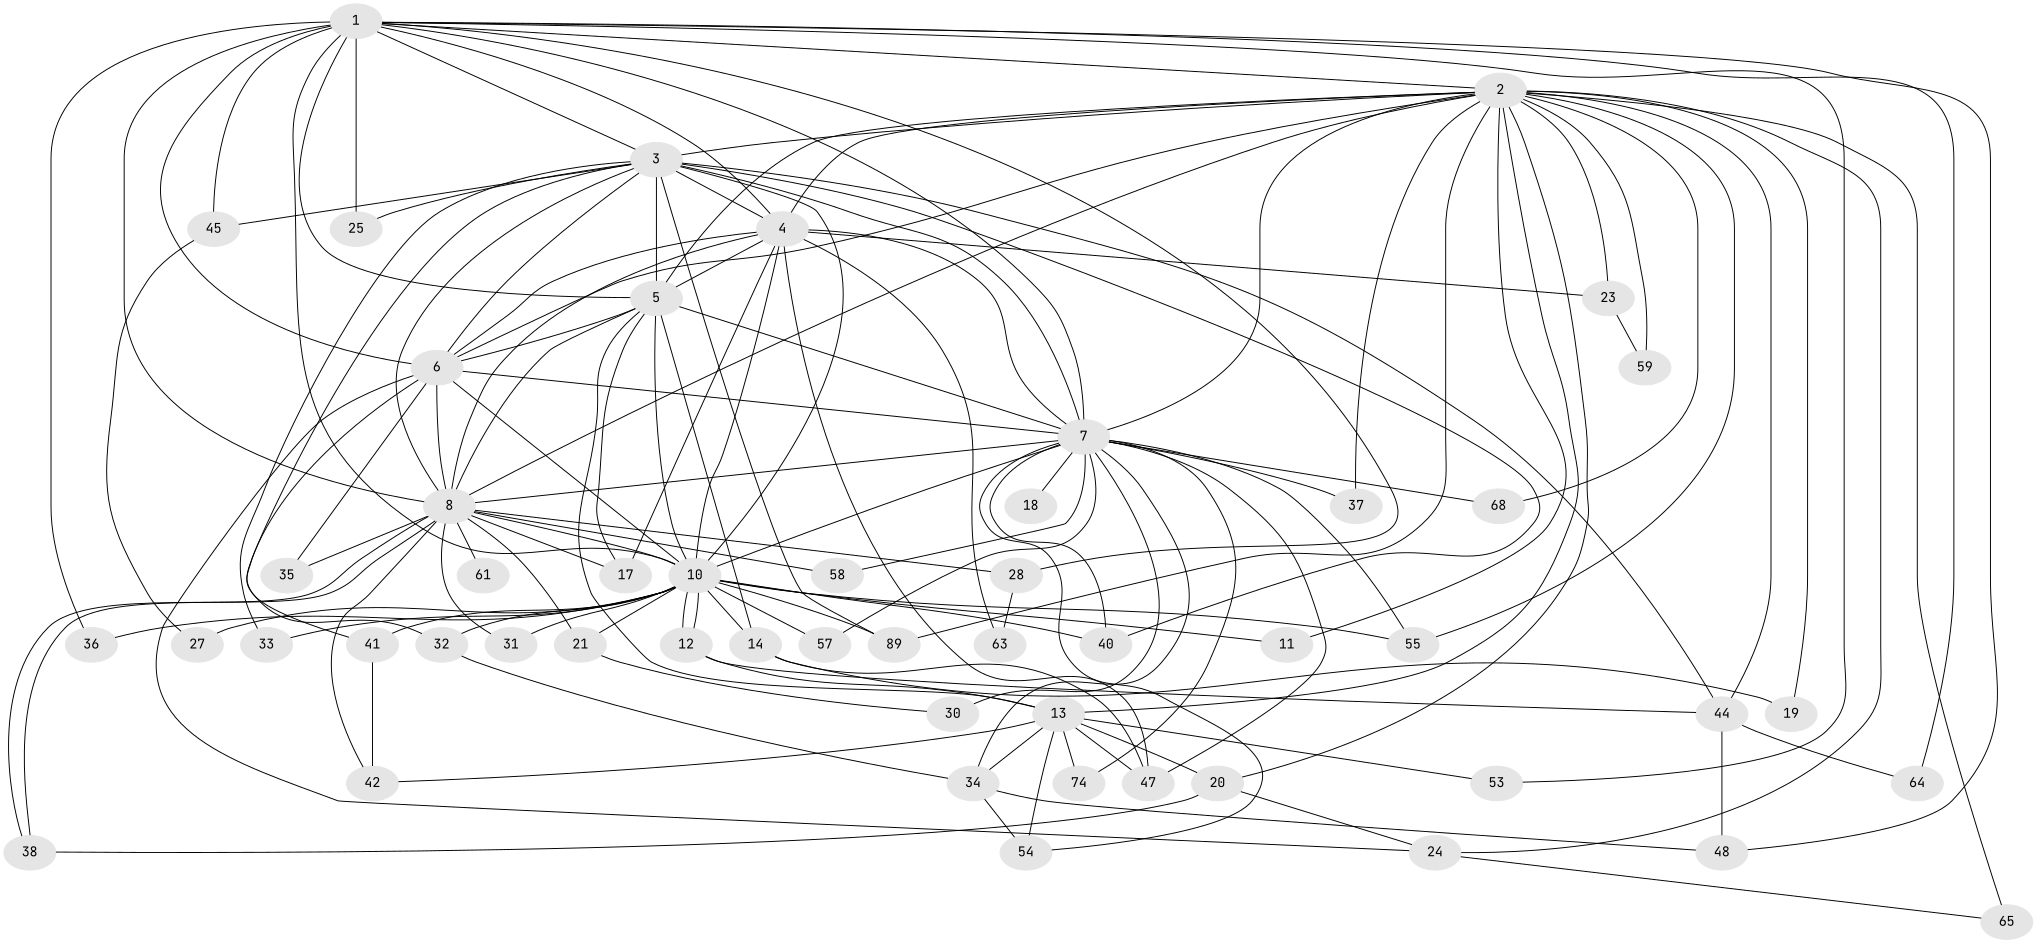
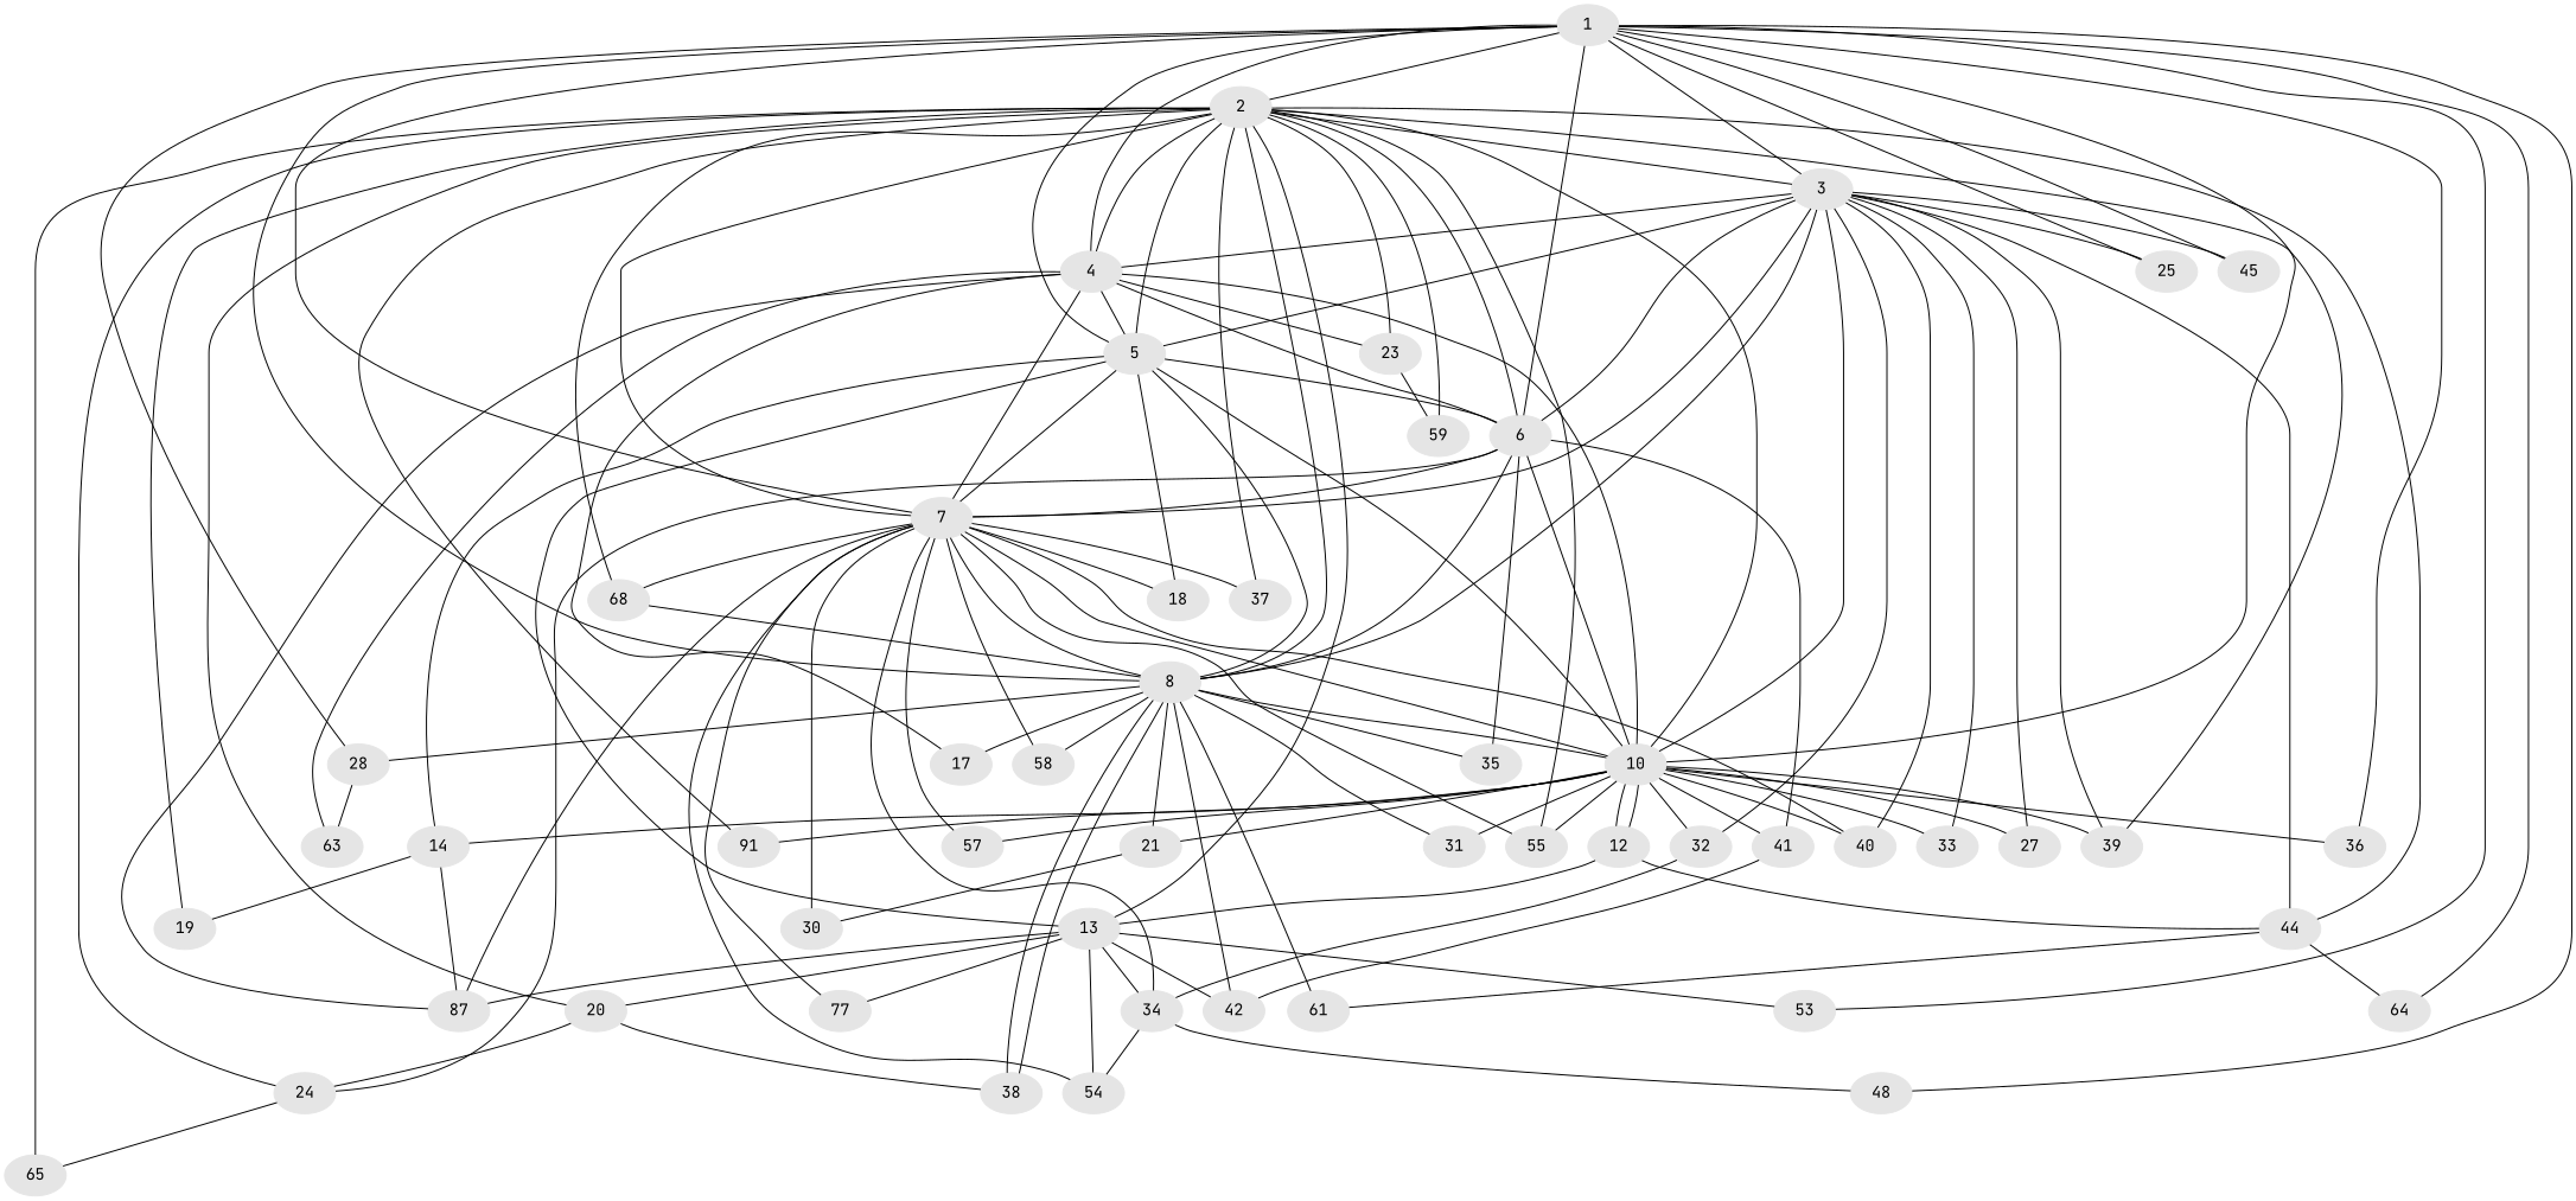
  graph {
    fontname="JetBrains Mono"
    node [color=gray90 fontname="JetBrains Mono" style=filled]
    edge [fontname="JetBrains Mono"]
    1 [super="+16"]
    2 [super="+71"]
    3 [super="+46"]
    4 [super="+26"]
    5 [super="+49"]
    6 [super="+9"]
    7 [super="+15"]
    8 [super="+73"]
    10 [super="+22"]
    25
    28
    36
    45
    48
    53
    n16 [label=64]
    20
-   11
+   11 [label=91]
    13 [super="+29"]
    19
    23
    24 [super="+43"]
    37
-   39 [super="+62" label=89]
+   39 [super="+62"]
    44 [super="+52"]
    55 [super="+64"]
    59
    65
    68
    27
    32
    33
    40
    17
-   47 [super="+60"]
+   47 [super="+60" label=87]
    63
    14 [super="+50"]
    18
    35
    41
    30 [super="+51"]
    34 [super="+70"]
    54 [super="+66"]
    57
    58
-   74
+   74 [label=77]
    21
    31
    38 [super="+67"]
    42 [super="+72"]
    61
    12
    1 -- 2
    1 -- 3
    1 -- 4
    1 -- 5 [weight=2]
    1 -- 6 [weight=2]
    1 -- 7
    1 -- 8
    1 -- 10
    1 -- 25
    1 -- 28
    1 -- 36
    1 -- 45
    1 -- 48
    1 -- 53
    1 -- n16
    2 -- 3
    2 -- 4
    2 -- 5
    2 -- 6 [weight=2]
    2 -- 7
    2 -- 8
+   2 -- 10
    2 -- 20
    2 -- 11
    2 -- 13
    2 -- 19
    2 -- 23
    2 -- 24
    2 -- 37
    2 -- 39
    2 -- 44
    2 -- 55
    2 -- 59
    2 -- 65 [weight=2]
    2 -- 68
    3 -- 4 [weight=2]
    3 -- 5
    3 -- 6 [weight=2]
    3 -- 7
    3 -- 8
    3 -- 10
    3 -- 25
    3 -- 45
    3 -- 39
    3 -- 44
-   45 -- 27
+   3 -- 27
    3 -- 32
    3 -- 33
    3 -- 40
    4 -- 5
    4 -- 6 [weight=2]
    4 -- 7
-   4 -- 8
+   68 -- 8
    4 -- 10
    4 -- 23
    4 -- 17
    4 -- 47
    4 -- 63
    5 -- 6 [weight=2]
    5 -- 7
    5 -- 8 [weight=2]
    5 -- 10
    5 -- 13
    5 -- 14
-   5 -- 17
+   5 -- 18
    6 -- 7 [weight=2]
    6 -- 8 [weight=2]
    6 -- 10 [weight=2]
    6 -- 24
    6 -- 35
    6 -- 41
    7 -- 8 [weight=2]
    7 -- 10
    7 -- 37
    7 -- 55
    7 -- 68
    7 -- 40
    7 -- 47
    7 -- 18
    7 -- 30 [weight=2]
    7 -- 34
    7 -- 54
    7 -- 57
    7 -- 58
    7 -- 74
    8 -- 10 [weight=2]
    8 -- 28
    8 -- 17
    8 -- 35
    8 -- 58
    8 -- 21
    8 -- 31
    8 -- 38
    8 -- 38
    8 -- 42
    8 -- 61
    10 -- 36
    10 -- 11
    10 -- 39
    10 -- 55
    10 -- 27
    10 -- 32
    10 -- 33
    10 -- 40
    10 -- 14
    10 -- 41
    10 -- 57
    10 -- 21
    10 -- 31
    10 -- 12
    10 -- 12
    28 -- 63
    20 -- 24
    20 -- 38
    13 -- 53
    13 -- 20
    13 -- 47
    13 -- 34
    13 -- 54
    13 -- 74
    13 -- 42
    23 -- 59
    24 -- 65
    44 -- n16
-   44 -- 48
+   44 -- 61
    32 -- 34
    14 -- 19
    14 -- 47
    41 -- 42
    34 -- 48
    34 -- 54
    21 -- 30
    12 -- 13
    12 -- 44
  }
